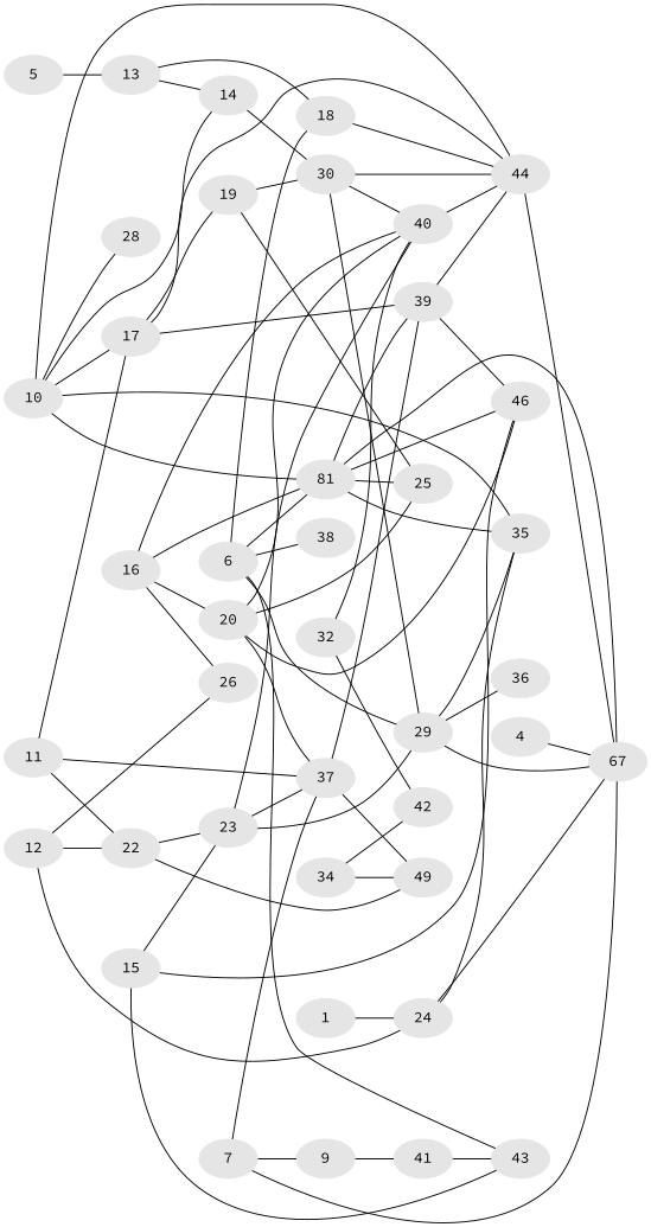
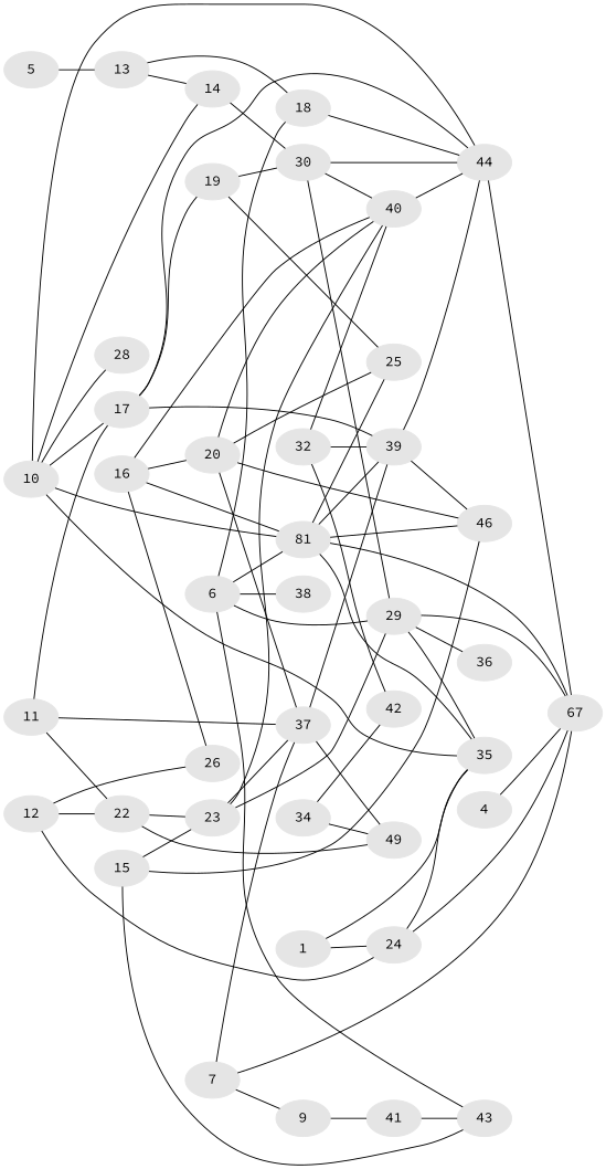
  graph {
    fontname="Source Code Pro"
    rankdir=LR
    node [color=gray90 fontname="Source Code Pro" style=filled]
    edge [fontname="Source Code Pro" weight=1.0]
    1
    24
    35
    n4 [label=67]
    4
    5
    13
    18
    14
    6
    n11 [label=81]
    29
    38
    43
    44
    46
    39
    25
    36
    7
    9
    37
    41
    49
    10
    17
    28
    30
    19
    11
    22
    23
    12
    26
    40
    15
    16
    20
    32
    42
    34
    1 -- 24
+   1 -- 35
    24 -- 35
    24 -- n4
    4 -- n4
    5 -- 13
    13 -- 18
    13 -- 14
    18 -- 44
    14 -- 30
    6 -- 18
    6 -- n11
    6 -- 29
    6 -- 38
    6 -- 43
    n11 -- 35 [weight=2.0]
    n11 -- n4
    n11 -- 46 [weight=3.0]
    n11 -- 39
    n11 -- 25
    29 -- 35
    29 -- n4
    29 -- 36
    44 -- n4
    39 -- 44
    39 -- 46
    7 -- n4
    7 -- 9
    7 -- 37
    9 -- 41
    37 -- 39
    37 -- 49
    41 -- 43
    10 -- 35 [weight=2.0]
    10 -- 14
    10 -- n11 [weight=2.0]
    10 -- 44
    10 -- 17
    10 -- 28
    17 -- 44
    17 -- 39
    17 -- 19
    30 -- 29 [weight=2.0]
    30 -- 44
    30 -- 40 [weight=2.0]
    19 -- 25
    19 -- 30
    11 -- 37
    11 -- 17
    11 -- 22
    22 -- 49
    22 -- 23
    23 -- 29
    23 -- 37
    23 -- 40
    12 -- 24
    12 -- 22
    12 -- 26
    40 -- 44
    15 -- 43
    15 -- 46
    15 -- 23
    16 -- n11
    16 -- 26
    16 -- 40
    16 -- 20
    20 -- 46
    20 -- 25
    20 -- 37
    20 -- 40
+   32 -- 39
    32 -- 40
    32 -- 42
    34 -- 49 [weight=2.0]
    34 -- 42
  }
